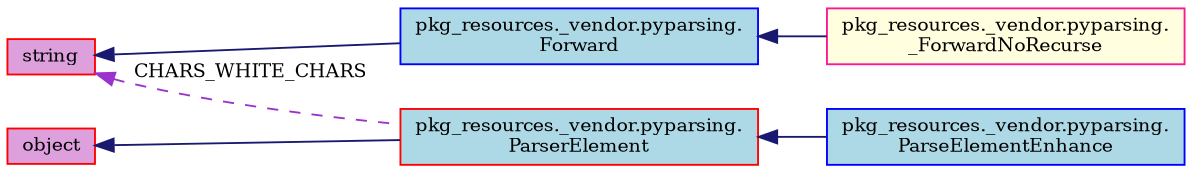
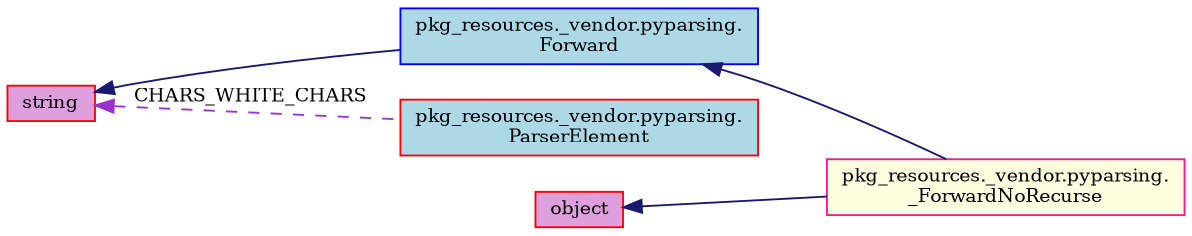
  digraph {
    fontname="DejaVu Serif"
    rankdir=LR
    node [color=red fillcolor=lightblue fontname="DejaVu Serif" fontsize=10 shape=record style=filled]
    edge [color=midnightblue dir=back fontname="DejaVu Serif" fontsize=10 labelfontname=Helvetica labelfontsize=10 style=solid]
    n1 [color=deeppink fillcolor=lightyellow fontcolor=black height=0.2 label="pkg_resources._vendor.pyparsing.\l_ForwardNoRecurse" width=0.4]
    n2 [color=blue height=0.2 label="pkg_resources._vendor.pyparsing.\lForward" width=0.4]
-   n3 [color=blue height=0.2 label="pkg_resources._vendor.pyparsing.\lParseElementEnhance" width=0.4]
    n4 [height=0.2 label="pkg_resources._vendor.pyparsing.\lParserElement" width=0.4]
    n5 [fillcolor=plum height=0.2 label=object width=0.4]
    n6 [fillcolor=plum height=0.2 label=string width=0.4]
    n2 -> n1
-   n4 -> n3
-   n5 -> n4
+   n5 -> n1
    n6 -> n2
    n6 -> n4 [color=darkorchid3 label=" CHARS_WHITE_CHARS" style=dashed]
  }
